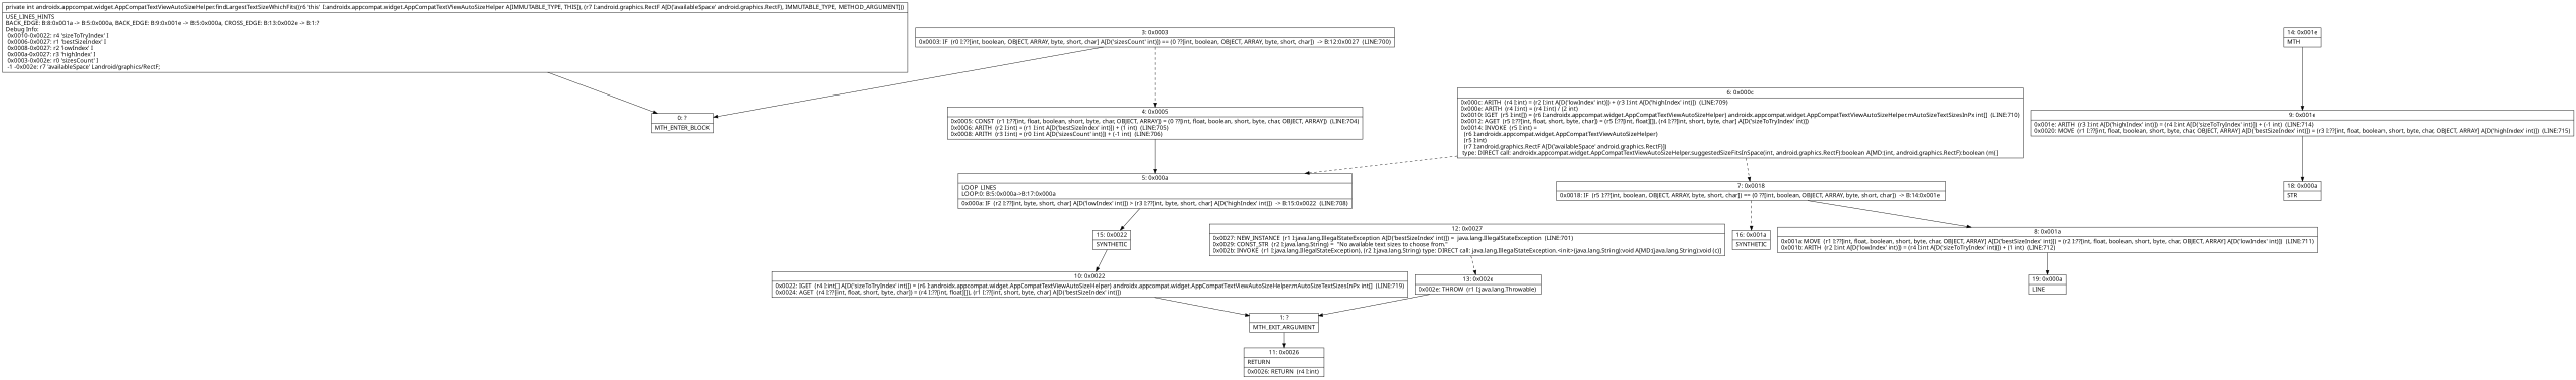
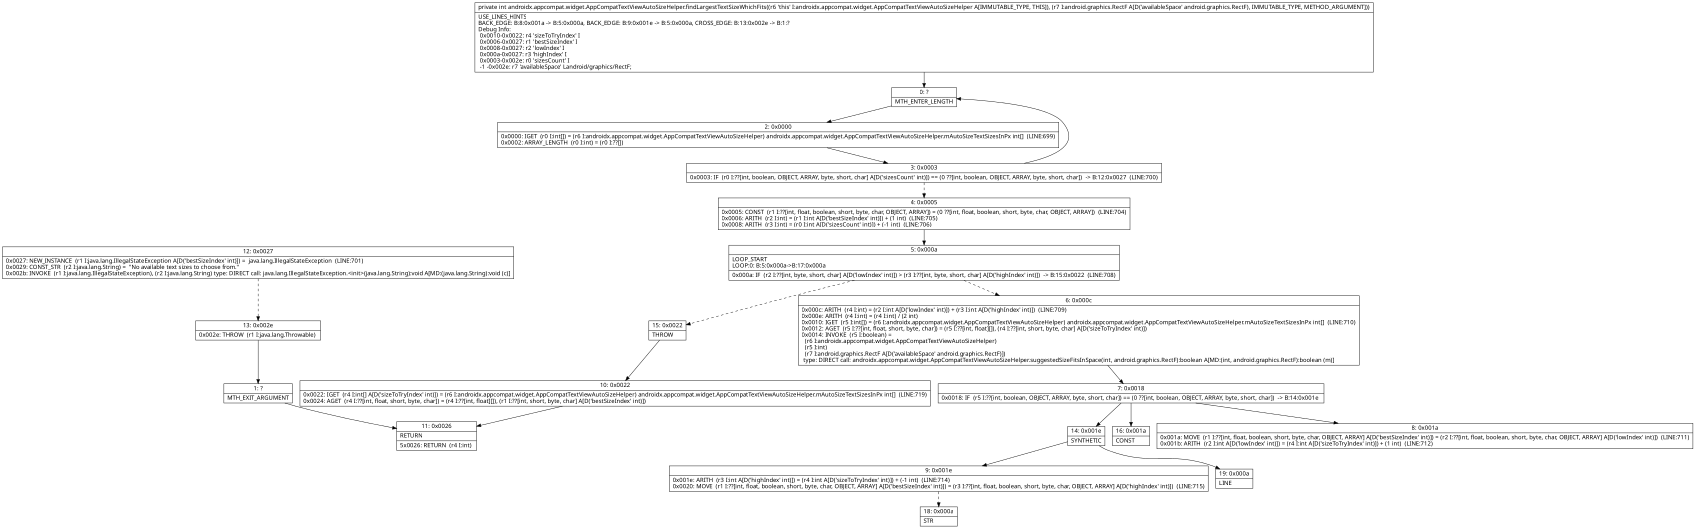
  digraph {
    fontname="Noto Sans"
    node [fontname="Noto Sans" shape=record]
    edge [fontname="Noto Sans"]
-   n1 [label="{0\:\ ?|MTH_ENTER_BLOCK\l}"]
+   n1 [label="{0\:\ ?|MTH_ENTER_LENGTH\l}"]
+   n2 [label="{2\:\ 0x0000|0x0000: IGET  (r0 I:int[]) = (r6 I:androidx.appcompat.widget.AppCompatTextViewAutoSizeHelper) androidx.appcompat.widget.AppCompatTextViewAutoSizeHelper.mAutoSizeTextSizesInPx int[]  (LINE:699)\l0x0002: ARRAY_LENGTH  (r0 I:int) = (r0 I:??[]) \l}"]
    n3 [label="{3\:\ 0x0003|0x0003: IF  (r0 I:??[int, boolean, OBJECT, ARRAY, byte, short, char] A[D('sizesCount' int)]) == (0 ??[int, boolean, OBJECT, ARRAY, byte, short, char])  \-\> B:12:0x0027  (LINE:700)\l}"]
    n4 [label="{4\:\ 0x0005|0x0005: CONST  (r1 I:??[int, float, boolean, short, byte, char, OBJECT, ARRAY]) = (0 ??[int, float, boolean, short, byte, char, OBJECT, ARRAY])  (LINE:704)\l0x0006: ARITH  (r2 I:int) = (r1 I:int A[D('bestSizeIndex' int)]) + (1 int)  (LINE:705)\l0x0008: ARITH  (r3 I:int) = (r0 I:int A[D('sizesCount' int)]) + (\-1 int)  (LINE:706)\l}"]
-   n5 [label="{5\:\ 0x000a|LOOP_LINES\lLOOP:0: B:5:0x000a\-\>B:17:0x000a\l|0x000a: IF  (r2 I:??[int, byte, short, char] A[D('lowIndex' int)]) \> (r3 I:??[int, byte, short, char] A[D('highIndex' int)])  \-\> B:15:0x0022  (LINE:708)\l}"]
+   n5 [label="{5\:\ 0x000a|LOOP_START\lLOOP:0: B:5:0x000a\-\>B:17:0x000a\l|0x000a: IF  (r2 I:??[int, byte, short, char] A[D('lowIndex' int)]) \> (r3 I:??[int, byte, short, char] A[D('highIndex' int)])  \-\> B:15:0x0022  (LINE:708)\l}"]
    n6 [label="{12\:\ 0x0027|0x0027: NEW_INSTANCE  (r1 I:java.lang.IllegalStateException A[D('bestSizeIndex' int)]) =  java.lang.IllegalStateException  (LINE:701)\l0x0029: CONST_STR  (r2 I:java.lang.String) =  \"No available text sizes to choose from.\" \l0x002b: INVOKE  (r1 I:java.lang.IllegalStateException), (r2 I:java.lang.String) type: DIRECT call: java.lang.IllegalStateException.\<init\>(java.lang.String):void A[MD:(java.lang.String):void (c)]\l}"]
    n7 [label="{13\:\ 0x002e|0x002e: THROW  (r1 I:java.lang.Throwable) \l}"]
-   n8 [label="{6\:\ 0x000c|0x000c: ARITH  (r4 I:int) = (r2 I:int A[D('lowIndex' int)]) + (r3 I:int A[D('highIndex' int)])  (LINE:709)\l0x000e: ARITH  (r4 I:int) = (r4 I:int) \/ (2 int) \l0x0010: IGET  (r5 I:int[]) = (r6 I:androidx.appcompat.widget.AppCompatTextViewAutoSizeHelper) androidx.appcompat.widget.AppCompatTextViewAutoSizeHelper.mAutoSizeTextSizesInPx int[]  (LINE:710)\l0x0012: AGET  (r5 I:??[int, float, short, byte, char]) = (r5 I:??[int, float][]), (r4 I:??[int, short, byte, char] A[D('sizeToTryIndex' int)]) \l0x0014: INVOKE  (r5 I:int) = \l  (r6 I:androidx.appcompat.widget.AppCompatTextViewAutoSizeHelper)\l  (r5 I:int)\l  (r7 I:android.graphics.RectF A[D('availableSpace' android.graphics.RectF)])\l type: DIRECT call: androidx.appcompat.widget.AppCompatTextViewAutoSizeHelper.suggestedSizeFitsInSpace(int, android.graphics.RectF):boolean A[MD:(int, android.graphics.RectF):boolean (m)]\l}"]
-   n9 [label="{15\:\ 0x0022|SYNTHETIC\l}"]
+   n8 [label="{6\:\ 0x000c|0x000c: ARITH  (r4 I:int) = (r2 I:int A[D('lowIndex' int)]) + (r3 I:int A[D('highIndex' int)])  (LINE:709)\l0x000e: ARITH  (r4 I:int) = (r4 I:int) \/ (2 int) \l0x0010: IGET  (r5 I:int[]) = (r6 I:androidx.appcompat.widget.AppCompatTextViewAutoSizeHelper) androidx.appcompat.widget.AppCompatTextViewAutoSizeHelper.mAutoSizeTextSizesInPx int[]  (LINE:710)\l0x0012: AGET  (r5 I:??[int, float, short, byte, char]) = (r5 I:??[int, float][]), (r4 I:??[int, short, byte, char] A[D('sizeToTryIndex' int)]) \l0x0014: INVOKE  (r5 I:boolean) = \l  (r6 I:androidx.appcompat.widget.AppCompatTextViewAutoSizeHelper)\l  (r5 I:int)\l  (r7 I:android.graphics.RectF A[D('availableSpace' android.graphics.RectF)])\l type: DIRECT call: androidx.appcompat.widget.AppCompatTextViewAutoSizeHelper.suggestedSizeFitsInSpace(int, android.graphics.RectF):boolean A[MD:(int, android.graphics.RectF):boolean (m)]\l}"]
+   n9 [label="{15\:\ 0x0022|THROW\l}"]
    n10 [label="{7\:\ 0x0018|0x0018: IF  (r5 I:??[int, boolean, OBJECT, ARRAY, byte, short, char]) == (0 ??[int, boolean, OBJECT, ARRAY, byte, short, char])  \-\> B:14:0x001e \l}"]
    n11 [label="{10\:\ 0x0022|0x0022: IGET  (r4 I:int[] A[D('sizeToTryIndex' int)]) = (r6 I:androidx.appcompat.widget.AppCompatTextViewAutoSizeHelper) androidx.appcompat.widget.AppCompatTextViewAutoSizeHelper.mAutoSizeTextSizesInPx int[]  (LINE:719)\l0x0024: AGET  (r4 I:??[int, float, short, byte, char]) = (r4 I:??[int, float][]), (r1 I:??[int, short, byte, char] A[D('bestSizeIndex' int)]) \l}"]
-   n12 [label="{14\:\ 0x001e|MTH\l}"]
-   n13 [label="{16\:\ 0x001a|SYNTHETIC\l}"]
+   n12 [label="{14\:\ 0x001e|SYNTHETIC\l}"]
+   n13 [label="{16\:\ 0x001a|CONST\l}"]
    n14 [label="{8\:\ 0x001a|0x001a: MOVE  (r1 I:??[int, float, boolean, short, byte, char, OBJECT, ARRAY] A[D('bestSizeIndex' int)]) = (r2 I:??[int, float, boolean, short, byte, char, OBJECT, ARRAY] A[D('lowIndex' int)])  (LINE:711)\l0x001b: ARITH  (r2 I:int A[D('lowIndex' int)]) = (r4 I:int A[D('sizeToTryIndex' int)]) + (1 int)  (LINE:712)\l}"]
    n15 [label="{9\:\ 0x001e|0x001e: ARITH  (r3 I:int A[D('highIndex' int)]) = (r4 I:int A[D('sizeToTryIndex' int)]) + (\-1 int)  (LINE:714)\l0x0020: MOVE  (r1 I:??[int, float, boolean, short, byte, char, OBJECT, ARRAY] A[D('bestSizeIndex' int)]) = (r3 I:??[int, float, boolean, short, byte, char, OBJECT, ARRAY] A[D('highIndex' int)])  (LINE:715)\l}"]
    n16 [label="{18\:\ 0x000a|STR\l}"]
    n17 [label="{19\:\ 0x000a|LINE\l}"]
-   n18 [label="{11\:\ 0x0026|RETURN\l|0x0026: RETURN  (r4 I:int) \l}"]
+   n18 [label="{11\:\ 0x0026|RETURN\l|5x0026: RETURN  (r4 I:int) \l}"]
    n19 [label="{1\:\ ?|MTH_EXIT_ARGUMENT\l}"]
    n20 [label="{private int androidx.appcompat.widget.AppCompatTextViewAutoSizeHelper.findLargestTextSizeWhichFits((r6 'this' I:androidx.appcompat.widget.AppCompatTextViewAutoSizeHelper A[IMMUTABLE_TYPE, THIS]), (r7 I:android.graphics.RectF A[D('availableSpace' android.graphics.RectF), IMMUTABLE_TYPE, METHOD_ARGUMENT]))  | USE_LINES_HINTS\lBACK_EDGE: B:8:0x001a \-\> B:5:0x000a, BACK_EDGE: B:9:0x001e \-\> B:5:0x000a, CROSS_EDGE: B:13:0x002e \-\> B:1:?\lDebug Info:\l  0x0010\-0x0022: r4 'sizeToTryIndex' I\l  0x0006\-0x0027: r1 'bestSizeIndex' I\l  0x0008\-0x0027: r2 'lowIndex' I\l  0x000a\-0x0027: r3 'highIndex' I\l  0x0003\-0x002e: r0 'sizesCount' I\l  \-1 \-0x002e: r7 'availableSpace' Landroid\/graphics\/RectF;\l}"]
+   n1 -> n2
+   n2 -> n3
    n3 -> n1
    n3 -> n4 [style=dashed]
    n4 -> n5
-   n8 -> n5 [style=dashed]
-   n5 -> n9
+   n5 -> n8 [style=dashed]
+   n5 -> n9 [style=dashed]
    n6 -> n7 [style=dashed]
    n7 -> n19
-   n8 -> n10 [style=dashed]
+   n8 -> n10
    n9 -> n11
-   n10 -> n13 [style=dashed]
+   n10 -> n12
+   n10 -> n13 [style=solid]
    n10 -> n14
-   n11 -> n19
+   n11 -> n18
    n12 -> n15
-   n14 -> n17
-   n15 -> n16
+   n12 -> n17
+   n15 -> n16 [style=dashed]
    n19 -> n18
    n20 -> n1
  }
